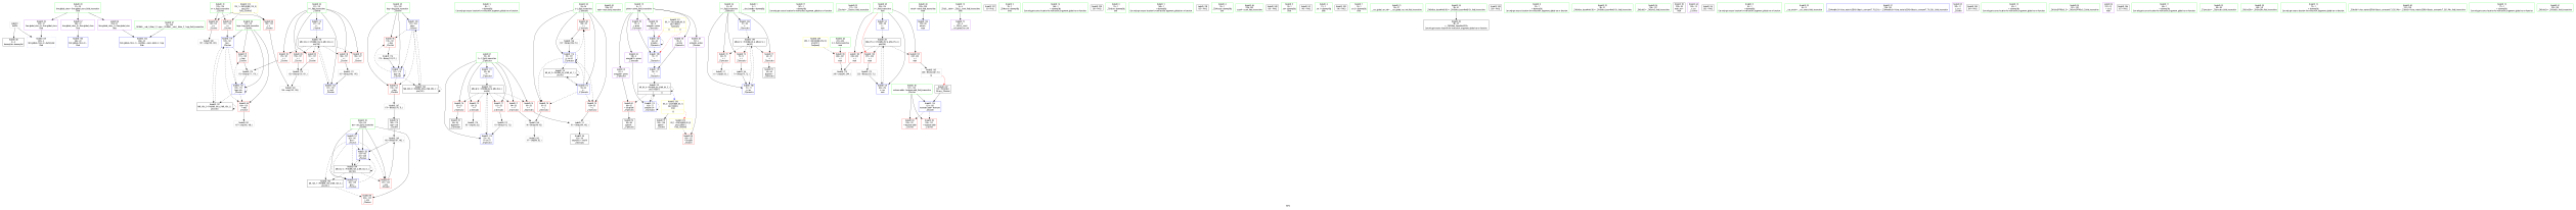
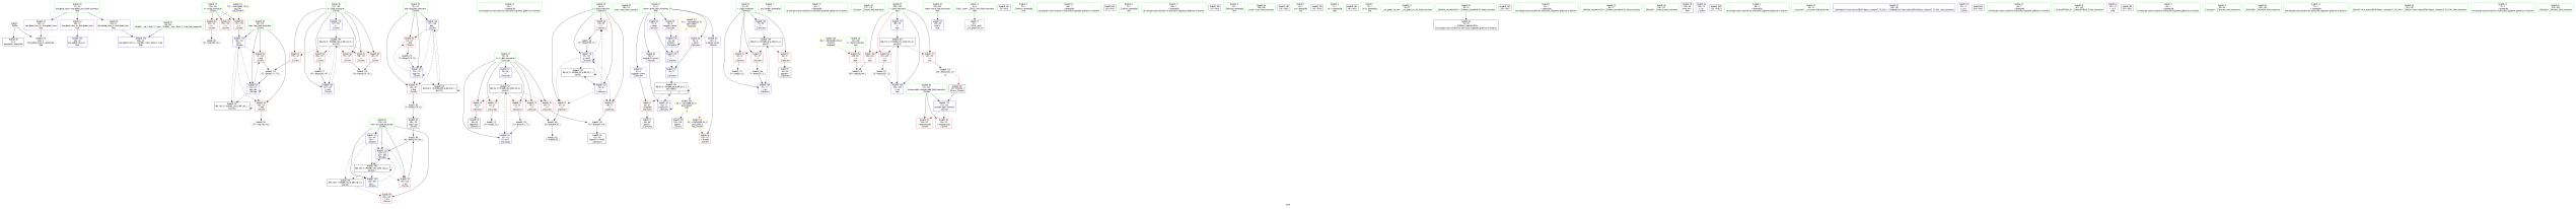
  digraph {
    fontname="Roboto Condensed"
    label=SVFG
    node [color=green fontname="Roboto Condensed" shape=record]
    edge [fontname="Roboto Condensed" style=solid]
    n1 [color=grey label="{NodeID: 0\nNullPtr}"]
    n2 [color=black label="{NodeID: 48\n2\<--3\ndummyVal\<--dummyVal\n}"]
    n3 [color=blue label="{NodeID: 105\n265\<--3\nllvm.global_ctors_2\<--dummyVal\nGlob }" style=dotted]
    n4 [color=grey label="{NodeID: 180\n191 = cmp(190, 147, )\n}"]
    n5 [color=red label="{NodeID: 97\n178\<--131\n\<--deg\n_Z5solvei\n}"]
    n6 [color=grey label="{NodeID: 167\n179 = Binary(178, 72, )\n}"]
    n7 [color=black label="{NodeID: 56\n180\<--179\nconv\<--sub\n_Z5solvei\n}"]
    n8 [color=grey label="{NodeID: 169\n182 = Binary(181, 180, )\n}"]
    n9 [label="{NodeID: 14\n92\<--1\n\<--dummyObj\nCan only get source location for instruction, argument, global var or function.}"]
    n10 [color=black label="{NodeID: 194\nMR_14V_7 = PHI(MR_14V_6, MR_14V_3, )\npts\{126 \}\n}"]
    n11 [color=red label="{NodeID: 88\n203\<--125\n\<--ans\n_Z5solvei\n}"]
    n12 [color=blue label="{NodeID: 111\n53\<--58\ni1\<--\n_Z7precalcv\n}"]
    n13 [color=black label="{NodeID: 191\nMR_4V_3 = PHI(MR_4V_4, MR_4V_2, )\npts\{54 \}\n}"]
    n14 [color=red label="{NodeID: 73\n82\<--53\n\<--i1\n_Z7precalcv\n}"]
    n15 [color=blue label="{NodeID: 115\n53\<--113\ni1\<--inc17\n_Z7precalcv\n}"]
    n16 [color=red label="{NodeID: 74\n85\<--53\n\<--i1\n_Z7precalcv\n}"]
    n17 [color=red label="{NodeID: 75\n94\<--53\n\<--i1\n_Z7precalcv\n}"]
    n18 [color=red label="{NodeID: 76\n99\<--53\n\<--i1\n_Z7precalcv\n}"]
    n19 [color=red label="{NodeID: 77\n112\<--53\n\<--i1\n_Z7precalcv\n}"]
    n20 [color=grey label="{NodeID: 178\n83 = cmp(82, 62, )\n}"]
    n21 [color=black label="{NodeID: 52\n86\<--85\nidxprom5\<--\n_Z7precalcv\n}"]
    n22 [color=grey label="{NodeID: 168\n96 = Binary(94, 95, )\n}"]
    n23 [color=grey label="{NodeID: 174\n101 = Binary(99, 100, )\n}"]
    n24 [color=grey label="{NodeID: 173\n113 = Binary(112, 72, )\n}"]
    n25 [label="{NodeID: 28\n55\<--56\nj\<--j_field_insensitive\n_Z7precalcv\n}"]
    n26 [color=red label="{NodeID: 78\n95\<--55\n\<--j\n_Z7precalcv\n}"]
    n27 [color=red label="{NodeID: 79\n100\<--55\n\<--j\n_Z7precalcv\n}"]
    n28 [color=red label="{NodeID: 80\n106\<--55\n\<--j\n_Z7precalcv\n}"]
    n29 [color=blue label="{NodeID: 112\n55\<--92\nj\<--\n_Z7precalcv\n}"]
    n30 [color=blue label="{NodeID: 114\n55\<--107\nj\<--inc14\n_Z7precalcv\n}"]
    n31 [color=grey label="{NodeID: 164\n107 = Binary(106, 72, )\n}"]
    n32 [color=black label="{NodeID: 192\nMR_6V_2 = PHI(MR_6V_6, MR_6V_1, )\npts\{56 \}\n}"]
    n33 [color=grey label="{NodeID: 182\n97 = cmp(96, 62, )\n}"]
    n34 [color=black label="{NodeID: 54\n102\<--101\nidxprom11\<--mul10\n_Z7precalcv\n}"]
    n35 [color=blue label="{NodeID: 125\n125\<--168\nans\<--\n_Z5solvei\n}"]
    n36 [color=blue label="{NodeID: 123\n125\<--182\nans\<--add\n_Z5solvei\n}"]
    n37 [label="{NodeID: 42\n226\<--227\nmain\<--main_field_insensitive\n}"]
    n38 [color=black label="{NodeID: 184\nMR_14V_5 = PHI(MR_14V_4, MR_14V_3, )\npts\{126 \}\n}"]
    n39 [color=yellow label="{NodeID: 236\n8V_2 = CSCHI(MR_8V_1)\npts\{110000 \}\nCS[]|{<s0>13}}" style=double]
    n40 [color=yellow label="{NodeID: 218\n8V_1 = ENCHI(MR_8V_0)\npts\{110000 \}\nFun[_Z5solvei]}" style=double]
    n41 [color=black label="{NodeID: 55\n159\<--158\ntobool\<--\n_Z5solvei\n}"]
    n42 [color=red label="{NodeID: 98\n158\<--157\n\<--arrayidx\n_Z5solvei\n}"]
    n43 [color=red label="{NodeID: 70\n60\<--51\n\<--i\n_Z7precalcv\n}"]
    n44 [color=grey label="{NodeID: 177\n61 = cmp(60, 62, )\n}"]
    n45 [color=red label="{NodeID: 84\n153\<--123\n\<--n\n_Z5solvei\n}"]
-   n46 [color=grey label="{NodeID: 183\n154 = cmp(152, 153, )\n}"]
    n47 [label="{NodeID: 1\n7\<--1\n__dso_handle\<--dummyObj\nGlob }"]
    n48 [color=grey label="{NodeID: 181\n167 = cmp(166, 168, )\n}"]
    n49 [label="{NodeID: 15\n147\<--1\n\<--dummyObj\nCan only get source location for instruction, argument, global var or function.}"]
    n50 [label="{NodeID: 29\n117\<--118\n_Z5solvei\<--_Z5solvei_field_insensitive\n}"]
    n51 [color=yellow label="{NodeID: 209\n25V_1 = ENCHI(MR_25V_0)\npts\{232 \}\nFun[main]}" style=double]
    n52 [color=red label="{NodeID: 99\n244\<--231\n\<--t\nmain\n}"]
    n53 [color=grey label="{NodeID: 179\n245 = cmp(243, 244, )\n}"]
    n54 [color=blue label="{NodeID: 126\n229\<--58\nretval\<--\nmain\n}"]
    n55 [label="{NodeID: 43\n229\<--230\nretval\<--retval_field_insensitive\nmain\n}"]
    n56 [color=purple label="{NodeID: 57\n32\<--4\n\<--_ZStL8__ioinit\n__cxx_global_var_init\n}"]
    n57 [color=black label="{NodeID: 237\n33 = PHI()\n}"]
    n58 [color=red label="{NodeID: 71\n64\<--51\n\<--i\n_Z7precalcv\n}"]
    n59 [color=black label="{NodeID: 51\n65\<--64\nidxprom\<--\n_Z7precalcv\n}"]
    n60 [color=red label="{NodeID: 85\n161\<--123\n\<--n\n_Z5solvei\n}"]
    n61 [color=blue label="{NodeID: 119\n129\<--161\ntmp\<--\n_Z5solvei\n}"]
    n62 [color=black label="{NodeID: 197\nMR_18V_2 = PHI(MR_18V_6, MR_18V_1, )\npts\{130 \}\n}"]
    n63 [color=red label="{NodeID: 94\n166\<--129\n\<--tmp\n_Z5solvei\n}"]
    n64 [color=red label="{NodeID: 95\n171\<--129\n\<--tmp\n_Z5solvei\n}"]
    n65 [color=blue label="{NodeID: 121\n129\<--172\ntmp\<--div\n_Z5solvei\n}"]
    n66 [color=grey label="{NodeID: 175\n172 = Binary(171, 170, )\n}"]
    n67 [label="{NodeID: 2\n12\<--1\n_ZSt4cerr\<--dummyObj\nGlob }"]
    n68 [label="{NodeID: 16\n164\<--1\n\<--dummyObj\nCan only get source location for instruction, argument, global var or function.}"]
    n69 [color=black label="{NodeID: 196\nMR_16V_3 = PHI(MR_16V_4, MR_16V_2, )\npts\{128 \}\n}"]
    n70 [color=red label="{NodeID: 89\n150\<--127\n\<--i\n_Z5solvei\n}"]
    n71 [color=red label="{NodeID: 90\n151\<--127\n\<--i\n_Z5solvei\n}"]
    n72 [color=red label="{NodeID: 91\n156\<--127\n\<--i\n_Z5solvei\n}"]
    n73 [color=red label="{NodeID: 92\n170\<--127\n\<--i\n_Z5solvei\n}"]
    n74 [color=red label="{NodeID: 93\n186\<--127\n\<--i\n_Z5solvei\n}"]
    n75 [color=blue label="{NodeID: 124\n127\<--187\ni\<--inc4\n_Z5solvei\n}"]
    n76 [color=grey label="{NodeID: 170\n152 = Binary(150, 151, )\n}"]
    n77 [color=grey label="{NodeID: 171\n187 = Binary(186, 147, )\n}"]
    n78 [color=blue label="{NodeID: 113\n103\<--77\narrayidx12\<--\n_Z7precalcv\n}"]
    n79 [color=black label="{NodeID: 193\nMR_8V_6 = PHI(MR_8V_9, MR_8V_5, )\npts\{110000 \}\n|{|<s3>11}}"]
    n80 [color=red label="{NodeID: 81\n88\<--87\n\<--arrayidx6\n_Z7precalcv\n}"]
    n81 [color=black label="{NodeID: 53\n89\<--88\ntobool\<--\n_Z7precalcv\n}"]
    n82 [label="{NodeID: 30\n121\<--122\ntestnum.addr\<--testnum.addr_field_insensitive\n_Z5solvei\n}"]
    n83 [color=red label="{NodeID: 82\n134\<--121\n\<--testnum.addr\n_Z5solvei\n}"]
    n84 [color=red label="{NodeID: 83\n199\<--121\n\<--testnum.addr\n_Z5solvei\n}"]
    n85 [color=blue label="{NodeID: 116\n121\<--120\ntestnum.addr\<--testnum\n_Z5solvei\n}"]
    n86 [color=blue label="{NodeID: 127\n233\<--58\ni\<--\nmain\n}"]
    n87 [color=black label="{NodeID: 201\nMR_27V_3 = PHI(MR_27V_4, MR_27V_2, )\npts\{234 \}\n}"]
    n88 [color=red label="{NodeID: 100\n243\<--233\n\<--i\nmain\n}"]
    n89 [color=blue label="{NodeID: 128\n233\<--252\ni\<--inc\nmain\n}"]
    n90 [color=red label="{NodeID: 101\n247\<--233\n\<--i\nmain\n}"]
    n91 [color=red label="{NodeID: 102\n251\<--233\n\<--i\nmain\n}"]
    n92 [color=grey label="{NodeID: 165\n248 = Binary(247, 72, )\n|{<s0>13}}"]
    n93 [color=grey label="{NodeID: 172\n252 = Binary(251, 72, )\n}"]
    n94 [label="{NodeID: 44\n231\<--232\nt\<--t_field_insensitive\nmain\n}"]
    n95 [color=purple label="{NodeID: 58\n66\<--8\narrayidx\<--prime\n_Z7precalcv\n}"]
    n96 [color=blue label="{NodeID: 107\n66\<--68\narrayidx\<--\n_Z7precalcv\n}"]
    n97 [color=blue label="{NodeID: 109\n75\<--77\n\<--\n_Z7precalcv\n}"]
    n98 [color=blue label="{NodeID: 110\n78\<--77\n\<--\n_Z7precalcv\n}"]
    n99 [color=black label="{NodeID: 238\n238 = PHI()\n}"]
    n100 [color=red label="{NodeID: 72\n70\<--51\n\<--i\n_Z7precalcv\n}"]
    n101 [color=grey label="{NodeID: 166\n71 = Binary(70, 72, )\n}"]
    n102 [color=blue label="{NodeID: 108\n51\<--71\ni\<--inc\n_Z7precalcv\n}"]
    n103 [color=black label="{NodeID: 189\nMR_2V_3 = PHI(MR_2V_4, MR_2V_2, )\npts\{52 \}\n}"]
    n104 [color=red label="{NodeID: 87\n181\<--125\n\<--ans\n_Z5solvei\n}"]
    n105 [color=red label="{NodeID: 86\n190\<--123\n\<--n\n_Z5solvei\n}"]
    n106 [label="{NodeID: 3\n13\<--1\n_ZSt3cin\<--dummyObj\nGlob }"]
    n107 [label="{NodeID: 17\n168\<--1\n\<--dummyObj\nCan only get source location for instruction, argument, global var or function.}"]
    n108 [label="{NodeID: 31\n123\<--124\nn\<--n_field_insensitive\n_Z5solvei\n}"]
    n109 [color=yellow label="{NodeID: 211\n8V_1 = ENCHI(MR_8V_0)\npts\{110000 \}\nFun[main]|{<s0>11|<s1>11}}" style=double]
    n110 [label="{NodeID: 45\n233\<--234\ni\<--i_field_insensitive\nmain\n}"]
    n111 [color=black label="{NodeID: 247\n120 = PHI(248, )\n0th arg _Z5solvei }"]
    n112 [color=purple label="{NodeID: 59\n75\<--8\n\<--prime\n_Z7precalcv\n}"]
    n113 [color=black label="{NodeID: 239\n135 = PHI()\n}"]
    n114 [label="{NodeID: 4\n14\<--1\n_ZSt4cout\<--dummyObj\nGlob }"]
    n115 [label="{NodeID: 18\n4\<--6\n_ZStL8__ioinit\<--_ZStL8__ioinit_field_insensitive\nGlob }"]
    n116 [color=black label="{NodeID: 198\nMR_20V_2 = PHI(MR_20V_6, MR_20V_1, )\npts\{132 \}\n}"]
    n117 [color=blue label="{NodeID: 120\n131\<--164\ndeg\<--\n_Z5solvei\n}"]
    n118 [color=red label="{NodeID: 96\n174\<--131\n\<--deg\n_Z5solvei\n}"]
    n119 [color=blue label="{NodeID: 122\n131\<--175\ndeg\<--inc\n_Z5solvei\n}"]
    n120 [color=grey label="{NodeID: 176\n175 = Binary(174, 72, )\n}"]
    n121 [label="{NodeID: 32\n125\<--126\nans\<--ans_field_insensitive\n_Z5solvei\n}"]
    n122 [color=blue label="{NodeID: 117\n125\<--147\nans\<--\n_Z5solvei\n}"]
    n123 [label="{NodeID: 46\n239\<--240\nscanf\<--scanf_field_insensitive\n}"]
    n124 [color=purple label="{NodeID: 60\n78\<--8\n\<--prime\n_Z7precalcv\n}"]
    n125 [color=black label="{NodeID: 240\n138 = PHI()\n}"]
    n126 [label="{NodeID: 5\n15\<--1\n.str\<--dummyObj\nGlob }"]
    n127 [label="{NodeID: 19\n8\<--11\nprime\<--prime_field_insensitive\nGlob }"]
    n128 [color=purple label="{NodeID: 61\n87\<--8\narrayidx6\<--prime\n_Z7precalcv\n}"]
    n129 [color=purple label="{NodeID: 62\n103\<--8\narrayidx12\<--prime\n_Z7precalcv\n}"]
    n130 [color=purple label="{NodeID: 63\n157\<--8\narrayidx\<--prime\n_Z5solvei\n}"]
    n131 [label="{NodeID: 33\n127\<--128\ni\<--i_field_insensitive\n_Z5solvei\n}"]
    n132 [color=blue label="{NodeID: 118\n127\<--147\ni\<--\n_Z5solvei\n}"]
    n133 [color=yellow label="{NodeID: 213\n12V_1 = ENCHI(MR_12V_0)\npts\{124 \}\nFun[_Z5solvei]}" style=double]
    n134 [label="{NodeID: 47\n23\<--259\n_GLOBAL__sub_I_Akim_2_1.cpp\<--_GLOBAL__sub_I_Akim_2_1.cpp_field_insensitive\n}"]
    n135 [color=blue label="{NodeID: 104\n264\<--23\nllvm.global_ctors_1\<--_GLOBAL__sub_I_Akim_2_1.cpp\nGlob }"]
    n136 [color=black label="{NodeID: 241\n143 = PHI()\n}"]
    n137 [label="{NodeID: 6\n17\<--1\n.str.1\<--dummyObj\nGlob }"]
    n138 [color=blue label="{NodeID: 103\n263\<--22\nllvm.global_ctors_0\<--\nGlob }"]
    n139 [label="{NodeID: 20\n21\<--25\nllvm.global_ctors\<--llvm.global_ctors_field_insensitive\nGlob }"]
    n140 [color=purple label="{NodeID: 67\n263\<--21\nllvm.global_ctors_0\<--llvm.global_ctors\nGlob }"]
    n141 [color=purple label="{NodeID: 68\n264\<--21\nllvm.global_ctors_1\<--llvm.global_ctors\nGlob }"]
    n142 [color=purple label="{NodeID: 69\n265\<--21\nllvm.global_ctors_2\<--llvm.global_ctors\nGlob }"]
    n143 [label="{NodeID: 34\n129\<--130\ntmp\<--tmp_field_insensitive\n_Z5solvei\n}"]
    n144 [color=black label="{NodeID: 242\n196 = PHI()\n}"]
    n145 [label="{NodeID: 7\n19\<--1\n.str.2\<--dummyObj\nGlob }"]
    n146 [label="{NodeID: 21\n26\<--27\n__cxx_global_var_init\<--__cxx_global_var_init_field_insensitive\n}"]
    n147 [label="{NodeID: 35\n131\<--132\ndeg\<--deg_field_insensitive\n_Z5solvei\n}"]
    n148 [color=black label="{NodeID: 49\n34\<--35\n\<--_ZNSt8ios_base4InitD1Ev\nCan only get source location for instruction, argument, global var or function.}"]
    n149 [color=black label="{NodeID: 243\n200 = PHI()\n}"]
    n150 [label="{NodeID: 8\n22\<--1\n\<--dummyObj\nCan only get source location for instruction, argument, global var or function.}"]
    n151 [label="{NodeID: 22\n30\<--31\n_ZNSt8ios_base4InitC1Ev\<--_ZNSt8ios_base4InitC1Ev_field_insensitive\n}"]
    n152 [label="{NodeID: 36\n136\<--137\n_ZNSolsEi\<--_ZNSolsEi_field_insensitive\n}"]
    n153 [color=black label="{NodeID: 50\n228\<--58\nmain_ret\<--\nmain\n}"]
    n154 [color=purple label="{NodeID: 64\n195\<--15\n\<--.str\n_Z5solvei\n}"]
    n155 [color=black label="{NodeID: 244\n202 = PHI()\n}"]
    n156 [label="{NodeID: 9\n58\<--1\n\<--dummyObj\nCan only get source location for instruction, argument, global var or function.}"]
    n157 [color=blue label="{NodeID: 106\n51\<--58\ni\<--\n_Z7precalcv\n}"]
    n158 [label="{NodeID: 23\n36\<--37\n__cxa_atexit\<--__cxa_atexit_field_insensitive\n}"]
    n159 [color=blue label="{NodeID: 37\n139\<--140\n_ZSt4endlIcSt11char_traitsIcEERSt13basic_ostreamIT_T0_ES6_\<--_ZSt4endlIcSt11char_traitsIcEERSt13basic_ostreamIT_T0_ES6__field_insensitive\n}"]
    n160 [color=purple label="{NodeID: 65\n201\<--17\n\<--.str.1\n_Z5solvei\n}"]
    n161 [color=black label="{NodeID: 245\n204 = PHI()\n}"]
    n162 [label="{NodeID: 10\n62\<--1\n\<--dummyObj\nCan only get source location for instruction, argument, global var or function.}"]
    n163 [label="{NodeID: 24\n35\<--41\n_ZNSt8ios_base4InitD1Ev\<--_ZNSt8ios_base4InitD1Ev_field_insensitive\n}"]
    n164 [label="{NodeID: 38\n141\<--142\n_ZNSolsEPFRSoS_E\<--_ZNSolsEPFRSoS_E_field_insensitive\n}"]
    n165 [color=purple label="{NodeID: 66\n237\<--19\n\<--.str.2\nmain\n}"]
    n166 [color=black label="{NodeID: 246\n207 = PHI()\n}"]
    n167 [label="{NodeID: 11\n68\<--1\n\<--dummyObj\nCan only get source location for instruction, argument, global var or function.}"]
    n168 [label="{NodeID: 25\n48\<--49\n_Z7precalcv\<--_Z7precalcv_field_insensitive\n}"]
    n169 [label="{NodeID: 39\n144\<--145\n_ZNSirsERx\<--_ZNSirsERx_field_insensitive\n}"]
    n170 [label="{NodeID: 12\n72\<--1\n\<--dummyObj\nCan only get source location for instruction, argument, global var or function.}"]
    n171 [label="{NodeID: 26\n51\<--52\ni\<--i_field_insensitive\n_Z7precalcv\n}"]
    n172 [label="{NodeID: 40\n197\<--198\n_ZStlsISt11char_traitsIcEERSt13basic_ostreamIcT_ES5_PKc\<--_ZStlsISt11char_traitsIcEERSt13basic_ostreamIcT_ES5_PKc_field_insensitive\n}"]
    n173 [label="{NodeID: 13\n77\<--1\n\<--dummyObj\nCan only get source location for instruction, argument, global var or function.}"]
    n174 [label="{NodeID: 27\n53\<--54\ni1\<--i1_field_insensitive\n_Z7precalcv\n}"]
    n175 [label="{NodeID: 41\n205\<--206\n_ZNSolsEx\<--_ZNSolsEx_field_insensitive\n}"]
    n1 -> n2
    n1 -> n3
    n5 -> n6
    n6 -> n7
    n7 -> n8
    n8 -> n36
    n10 -> n11 [style=dashed]
    n12 -> n13 [style=dashed]
    n13 -> n14 [style=dashed]
    n13 -> n15 [style=dashed]
    n13 -> n16 [style=dashed]
    n13 -> n17 [style=dashed]
    n13 -> n18 [style=dashed]
    n13 -> n19 [style=dashed]
    n14 -> n20
    n15 -> n13 [style=dashed]
    n16 -> n21
    n17 -> n22
    n18 -> n23
    n19 -> n24
    n22 -> n33
    n23 -> n34
    n24 -> n15
    n25 -> n26
    n25 -> n27
    n25 -> n28
    n25 -> n29
    n25 -> n30
    n26 -> n22
    n27 -> n23
    n28 -> n31
    n29 -> n26 [style=dashed]
    n29 -> n27 [style=dashed]
    n29 -> n28 [style=dashed]
    n29 -> n30 [style=dashed]
    n29 -> n32 [style=dashed]
    n30 -> n26 [style=dashed]
    n30 -> n27 [style=dashed]
    n30 -> n28 [style=dashed]
    n30 -> n30 [style=dashed]
    n30 -> n32 [style=dashed]
    n31 -> n30
    n32 -> n29 [style=dashed]
    n32 -> n32 [style=dashed]
    n35 -> n36 [style=dashed]
    n36 -> n38 [style=dashed]
    n38 -> n10 [style=dashed]
    n38 -> n35 [style=dashed]
    n38 -> n36 [style=dashed]
    n38 -> n38 [style=dashed]
    n38 -> n104 [style=dashed]
    n39 -> n40 [color=red style=dashed tailport=s0]
    n39 -> n41
    n40 -> n42 [style=dashed]
    n43 -> n44
-   n45 -> n46
    n51 -> n52 [style=dashed]
    n52 -> n53
    n55 -> n54
    n58 -> n59
    n60 -> n61
    n61 -> n62 [style=dashed]
    n61 -> n63 [style=dashed]
    n61 -> n64 [style=dashed]
    n61 -> n65 [style=dashed]
    n62 -> n61 [style=dashed]
    n62 -> n62 [style=dashed]
    n63 -> n48
    n64 -> n66
    n65 -> n62 [style=dashed]
    n65 -> n63 [style=dashed]
    n65 -> n64 [style=dashed]
    n65 -> n65 [style=dashed]
    n66 -> n65
    n69 -> n70 [style=dashed]
    n69 -> n71 [style=dashed]
    n69 -> n72 [style=dashed]
    n69 -> n73 [style=dashed]
    n69 -> n74 [style=dashed]
    n69 -> n75 [style=dashed]
    n70 -> n76
    n71 -> n76
    n73 -> n66
    n74 -> n77
    n75 -> n69 [style=dashed]
-   n76 -> n46
    n77 -> n75
    n78 -> n78 [style=dashed]
    n78 -> n79 [style=dashed]
    n79 -> n39 [color=blue style=dashed tailport=s3]
    n79 -> n78 [style=dashed]
    n79 -> n79 [style=dashed]
    n79 -> n80 [style=dashed]
    n80 -> n81
    n82 -> n83
    n82 -> n84
    n82 -> n85
    n85 -> n83 [style=dashed]
    n85 -> n84 [style=dashed]
    n86 -> n87 [style=dashed]
    n87 -> n88 [style=dashed]
    n87 -> n89 [style=dashed]
    n87 -> n90 [style=dashed]
    n87 -> n91 [style=dashed]
    n88 -> n53
    n89 -> n87 [style=dashed]
    n90 -> n92
    n91 -> n93
    n92 -> n111 [color=red tailport=s0]
    n93 -> n89
    n94 -> n52
    n95 -> n96
    n96 -> n96 [style=dashed]
    n96 -> n97 [style=dashed]
    n97 -> n98 [style=dashed]
    n98 -> n79 [style=dashed]
    n100 -> n101
    n101 -> n102
    n102 -> n103 [style=dashed]
    n103 -> n43 [style=dashed]
    n103 -> n58 [style=dashed]
    n103 -> n100 [style=dashed]
    n103 -> n102 [style=dashed]
    n104 -> n8
    n105 -> n4
    n108 -> n45
    n108 -> n60
    n108 -> n105
    n109 -> n96 [color=red style=dashed tailport=s0]
    n109 -> n97 [color=red style=dashed tailport=s1]
    n110 -> n86
    n110 -> n88
    n110 -> n89
    n110 -> n90
    n110 -> n91 [color=red]
    n111 -> n85
    n112 -> n97
    n115 -> n56
    n116 -> n116 [style=dashed]
    n116 -> n117 [style=dashed]
    n117 -> n5 [style=dashed]
    n117 -> n116 [style=dashed]
    n117 -> n118 [style=dashed]
    n117 -> n119 [style=dashed]
    n118 -> n120
    n119 -> n5 [style=dashed]
    n119 -> n116 [style=dashed]
    n119 -> n118 [style=dashed]
    n119 -> n119 [style=dashed]
    n120 -> n119
    n121 -> n11
    n121 -> n35
    n121 -> n36
    n121 -> n104
    n121 -> n122
    n122 -> n10 [style=dashed]
    n122 -> n35 [style=dashed]
    n122 -> n36 [style=dashed]
    n122 -> n38 [style=dashed]
    n122 -> n104 [style=dashed]
    n124 -> n98
    n127 -> n95
    n127 -> n112
    n127 -> n124
    n127 -> n128
    n127 -> n129
    n127 -> n130
    n128 -> n80
    n129 -> n78
    n130 -> n42
    n131 -> n70
    n131 -> n71
    n131 -> n72
    n131 -> n73
    n131 -> n74
    n131 -> n75
    n131 -> n132
    n132 -> n69 [style=dashed]
    n133 -> n45 [style=dashed]
    n133 -> n60 [style=dashed]
    n133 -> n105 [style=dashed]
    n134 -> n135
    n139 -> n140
    n139 -> n141
    n139 -> n142
    n140 -> n138
    n141 -> n135
    n142 -> n3
    n143 -> n61
    n143 -> n63
    n143 -> n64
    n143 -> n65
    n147 -> n5
    n147 -> n117
    n147 -> n118
    n147 -> n119
    n157 -> n103 [style=dashed]
    n163 -> n148
    n171 -> n43
    n171 -> n58
    n171 -> n100
    n171 -> n102
    n171 -> n157
    n174 -> n12
    n174 -> n14
    n174 -> n15
    n174 -> n16
    n174 -> n17
    n174 -> n18
    n174 -> n19
  }
